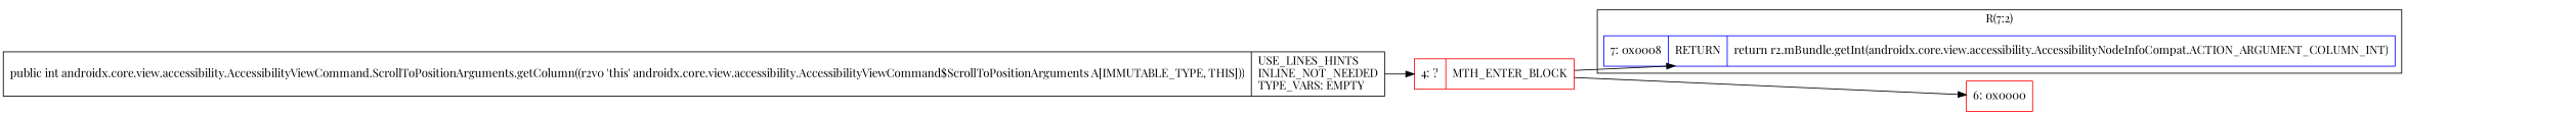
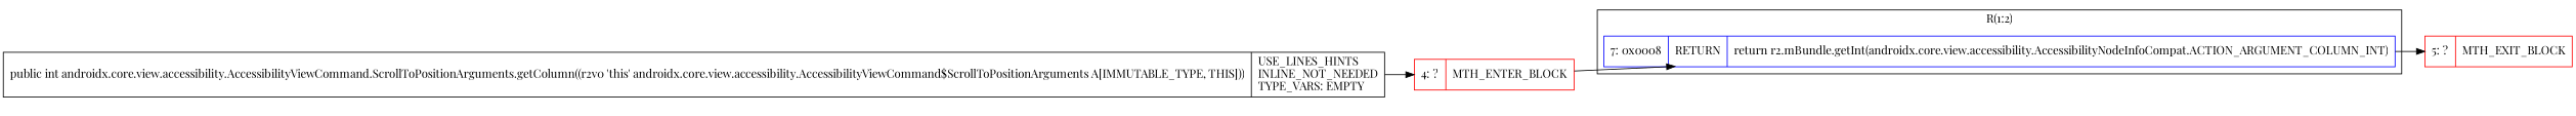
  digraph {
    fontname="Playfair Display"
    rankdir=LR
    node [color=red fontname="Playfair Display" shape=record]
    edge [fontname="Playfair Display"]
    n1 [color=blue label="{7\:\ 0x0008|RETURN\l|return r2.mBundle.getInt(androidx.core.view.accessibility.AccessibilityNodeInfoCompat.ACTION_ARGUMENT_COLUMN_INT)\l}"]
+   n2 [label="{5\:\ ?|MTH_EXIT_BLOCK\l}"]
    n3 [label="{4\:\ ?|MTH_ENTER_BLOCK\l}"]
-   n4 [label="{6\:\ 0x0000}"]
    n5 [label="{public int androidx.core.view.accessibility.AccessibilityViewCommand.ScrollToPositionArguments.getColumn((r2v0 'this' androidx.core.view.accessibility.AccessibilityViewCommand$ScrollToPositionArguments A[IMMUTABLE_TYPE, THIS]))  | USE_LINES_HINTS\lINLINE_NOT_NEEDED\lTYPE_VARS: EMPTY\l}" color=""]
    subgraph cluster_1 {
-     label="R(7:2)"
+     label="R(1:2)"
      n1
    }
+   n1 -> n2
    n3 -> n1
-   n3 -> n4
    n5 -> n3
  }
